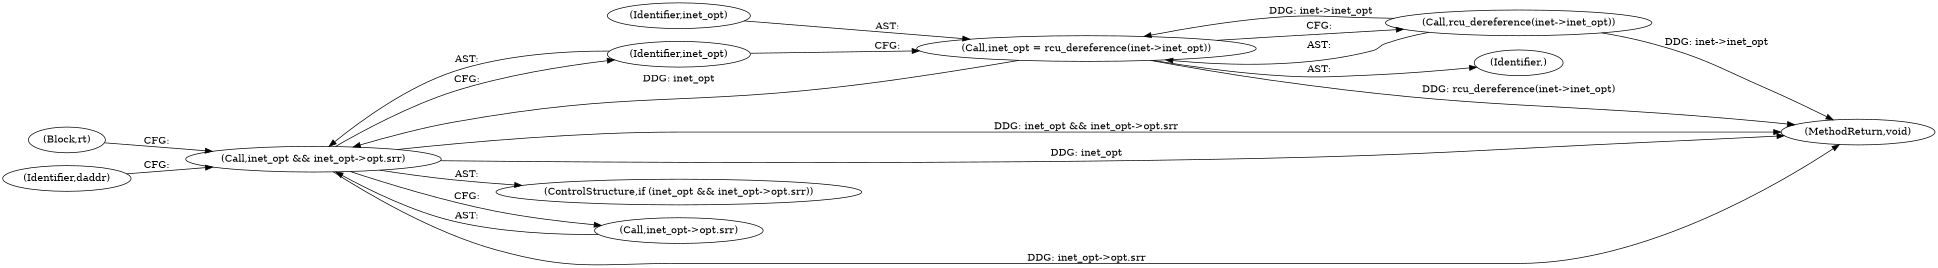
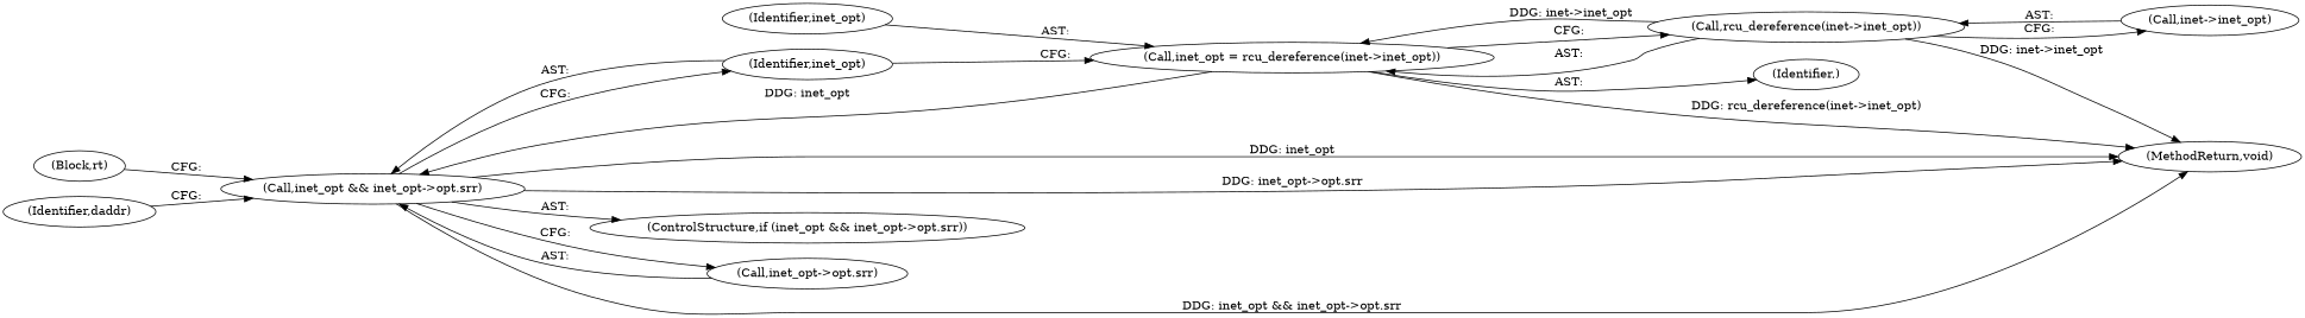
  digraph {
    rankdir=LR
    n1 [label="(Call,inet_opt && inet_opt->opt.srr)"]
    n2 [label="(Identifier,inet_opt)"]
    n3 [label="(MethodReturn,void)"]
    n4 [label="(ControlStructure,if (inet_opt && inet_opt->opt.srr))"]
    n5 [label="(Call,inet_opt->opt.srr)"]
    n6 [label="(Call,inet_opt = rcu_dereference(inet->inet_opt))"]
    n7 [label="(Call,rcu_dereference(inet->inet_opt))"]
    n8 [label="(Identifier,)"]
+   n9 [label="(Call,inet->inet_opt)"]
    n10 [label="(Block,rt)"]
    n11 [label="(Identifier,daddr)"]
    n12 [label="(Identifier,inet_opt)"]
    n1 -> n2 [label="CFG: "]
    n1 -> n3 [label="DDG: inet_opt && inet_opt->opt.srr"]
    n1 -> n3 [label="DDG: inet_opt"]
    n1 -> n3 [label="DDG: inet_opt->opt.srr"]
    n1 -> n4 [label="AST: "]
    n1 -> n5 [label="CFG: "]
    n2 -> n1 [label="AST: "]
    n2 -> n6 [label="CFG: "]
    n5 -> n1 [label="AST: "]
    n6 -> n1 [label="DDG: inet_opt"]
    n6 -> n3 [label="DDG: rcu_dereference(inet->inet_opt)"]
    n6 -> n7 [label="CFG: "]
    n6 -> n8 [label="AST: "]
    n7 -> n3 [label="DDG: inet->inet_opt"]
    n7 -> n6 [label="AST: "]
    n7 -> n6 [label="DDG: inet->inet_opt"]
+   n7 -> n9 [label="CFG: "]
+   n9 -> n7 [label="AST: "]
    n10 -> n1 [label="CFG: "]
    n11 -> n1 [label="CFG: "]
    n12 -> n6 [label="AST: "]
  }
